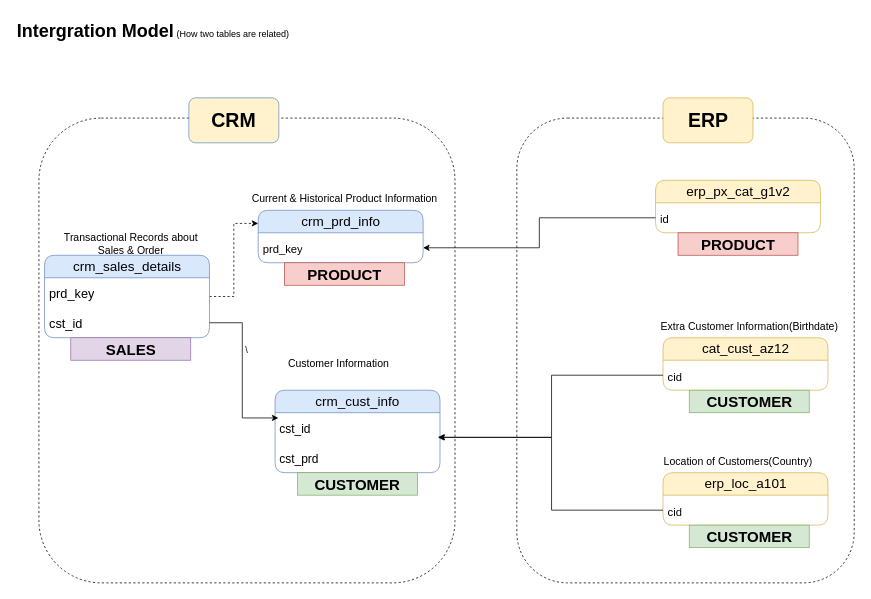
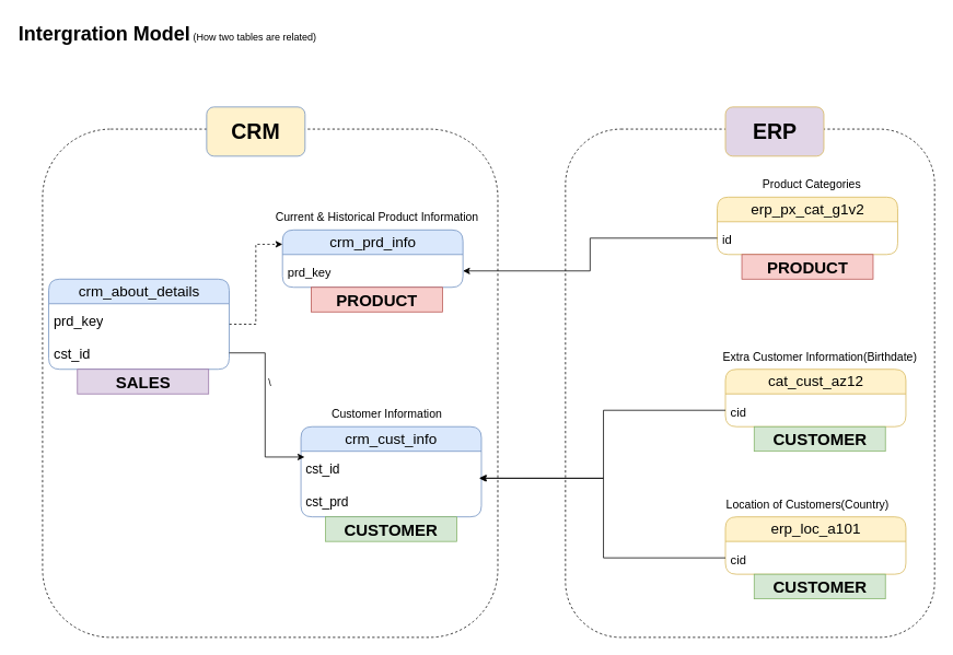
  <mxCell id="0" />
  <mxCell id="1" parent="0" />
  <mxCell id="2" value="&lt;h1 style=&quot;margin-top: 0px;&quot;&gt;Intergration Model&lt;/h1&gt;" style="text;html=1;whiteSpace=wrap;overflow=hidden;rounded=0;" parent="1" vertex="1"><mxGeometry x="20" y="20" width="270" height="50" as="geometry" /></mxCell>
  <mxCell id="3" value="(How two tables are related)" style="text;html=1;align=center;verticalAlign=middle;whiteSpace=wrap;rounded=0;" parent="1" vertex="1"><mxGeometry x="220" y="30" width="180" height="30" as="geometry" /></mxCell>
  <mxCell id="4" value="&lt;font style=&quot;font-size: 18px;&quot;&gt;crm_cust_info&lt;/font&gt;" style="swimlane;fontStyle=0;childLayout=stackLayout;horizontal=1;startSize=30;horizontalStack=0;resizeParent=1;resizeParentMax=0;resizeLast=0;collapsible=1;marginBottom=0;whiteSpace=wrap;html=1;rounded=1;fillColor=#dae8fc;strokeColor=#6c8ebf;" parent="1" vertex="1"><mxGeometry x="366" y="520" width="220" height="110" as="geometry"><mxRectangle x="250" y="160" width="60" height="30" as="alternateBounds" /></mxGeometry></mxCell>
  <mxCell id="5" value="&lt;font style=&quot;font-size: 16px;&quot;&gt;cst_id&lt;/font&gt;" style="text;strokeColor=none;fillColor=none;align=left;verticalAlign=middle;spacingLeft=4;spacingRight=4;overflow=hidden;points=[[0,0.5],[1,0.5]];portConstraint=eastwest;rotatable=0;whiteSpace=wrap;html=1;fontSize=20;" parent="4" vertex="1"><mxGeometry y="30" width="220" height="40" as="geometry" /></mxCell>
  <mxCell id="6" value="&lt;font style=&quot;font-size: 16px;&quot;&gt;cst_prd&lt;/font&gt;" style="text;strokeColor=none;fillColor=none;align=left;verticalAlign=middle;spacingLeft=4;spacingRight=4;overflow=hidden;points=[[0,0.5],[1,0.5]];portConstraint=eastwest;rotatable=0;whiteSpace=wrap;html=1;fontSize=20;" parent="4" vertex="1"><mxGeometry y="70" width="220" height="40" as="geometry" /></mxCell>
- <mxCell id="7" value="&lt;font style=&quot;font-size: 14px;&quot;&gt;Customer Information&lt;/font&gt;" style="text;html=1;align=center;verticalAlign=middle;whiteSpace=wrap;rounded=0;" parent="1" vertex="1"><mxGeometry x="336" y="470" width="230" height="30" as="geometry" /></mxCell>
+ <mxCell id="7" value="&lt;font style=&quot;font-size: 14px;&quot;&gt;Customer Information&lt;/font&gt;" style="text;html=1;align=center;verticalAlign=middle;whiteSpace=wrap;rounded=0;" parent="1" vertex="1"><mxGeometry x="356" y="490" width="230" height="30" as="geometry" /></mxCell>
  <mxCell id="8" value="&lt;font style=&quot;font-size: 18px;&quot;&gt;crm_prd_info&lt;/font&gt;" style="swimlane;fontStyle=0;childLayout=stackLayout;horizontal=1;startSize=30;horizontalStack=0;resizeParent=1;resizeParentMax=0;resizeLast=0;collapsible=1;marginBottom=0;whiteSpace=wrap;html=1;rounded=1;fillColor=#dae8fc;strokeColor=#6c8ebf;" parent="1" vertex="1"><mxGeometry x="343.5" y="280" width="220" height="70" as="geometry"><mxRectangle x="250" y="160" width="60" height="30" as="alternateBounds" /></mxGeometry></mxCell>
  <mxCell id="9" value="&lt;font style=&quot;font-size: 15px;&quot;&gt;prd_key&lt;/font&gt;" style="text;strokeColor=none;fillColor=none;align=left;verticalAlign=middle;spacingLeft=4;spacingRight=4;overflow=hidden;points=[[0,0.5],[1,0.5]];portConstraint=eastwest;rotatable=0;whiteSpace=wrap;html=1;fontSize=20;" parent="8" vertex="1"><mxGeometry y="30" width="220" height="40" as="geometry" /></mxCell>
  <mxCell id="10" value="&lt;font style=&quot;font-size: 14px;&quot;&gt;Current &amp;amp; Historical Product Information&lt;/font&gt;" style="text;html=1;align=center;verticalAlign=middle;whiteSpace=wrap;rounded=0;" parent="1" vertex="1"><mxGeometry x="328.5" y="250" width="260" height="30" as="geometry" /></mxCell>
  <mxCell id="11" style="edgeStyle=orthogonalEdgeStyle;rounded=0;orthogonalLoop=1;jettySize=auto;html=1;entryX=0;entryY=0.25;entryDx=0;entryDy=0;dashed=1;" parent="1" source="12" target="8" edge="1"><mxGeometry relative="1" as="geometry" /></mxCell>
- <mxCell id="12" value="&lt;font style=&quot;font-size: 18px;&quot;&gt;crm_sales_details&lt;/font&gt;" style="swimlane;fontStyle=0;childLayout=stackLayout;horizontal=1;startSize=30;horizontalStack=0;resizeParent=1;resizeParentMax=0;resizeLast=0;collapsible=1;marginBottom=0;whiteSpace=wrap;html=1;rounded=1;fillColor=#dae8fc;strokeColor=#6c8ebf;" parent="1" vertex="1"><mxGeometry x="58.5" y="340" width="220" height="110" as="geometry"><mxRectangle x="250" y="160" width="60" height="30" as="alternateBounds" /></mxGeometry></mxCell>
+ <mxCell id="12" value="&lt;font style=&quot;font-size: 18px;&quot;&gt;crm_about_details&lt;/font&gt;" style="swimlane;fontStyle=0;childLayout=stackLayout;horizontal=1;startSize=30;horizontalStack=0;resizeParent=1;resizeParentMax=0;resizeLast=0;collapsible=1;marginBottom=0;whiteSpace=wrap;html=1;rounded=1;fillColor=#dae8fc;strokeColor=#6c8ebf;" parent="1" vertex="1"><mxGeometry x="58.5" y="340" width="220" height="110" as="geometry"><mxRectangle x="250" y="160" width="60" height="30" as="alternateBounds" /></mxGeometry></mxCell>
  <mxCell id="13" value="&lt;font style=&quot;font-size: 17px;&quot;&gt;prd_key&lt;/font&gt;" style="text;strokeColor=none;fillColor=none;align=left;verticalAlign=middle;spacingLeft=4;spacingRight=4;overflow=hidden;points=[[0,0.5],[1,0.5]];portConstraint=eastwest;rotatable=0;whiteSpace=wrap;html=1;fontSize=20;" parent="12" vertex="1"><mxGeometry y="30" width="220" height="40" as="geometry" /></mxCell>
  <mxCell id="14" value="&lt;font style=&quot;font-size: 17px;&quot;&gt;cst_id&lt;/font&gt;" style="text;strokeColor=none;fillColor=none;align=left;verticalAlign=middle;spacingLeft=4;spacingRight=4;overflow=hidden;points=[[0,0.5],[1,0.5]];portConstraint=eastwest;rotatable=0;whiteSpace=wrap;html=1;fontSize=20;" parent="12" vertex="1"><mxGeometry y="70" width="220" height="40" as="geometry" /></mxCell>
- <mxCell id="15" value="&lt;font style=&quot;font-size: 14px;&quot;&gt;Transactional Records about Sales &amp;amp; Order&lt;/font&gt;" style="text;html=1;align=center;verticalAlign=middle;whiteSpace=wrap;rounded=0;" parent="1" vertex="1"><mxGeometry x="68.5" y="310" width="210" height="30" as="geometry" /></mxCell>
  <mxCell id="16" style="edgeStyle=orthogonalEdgeStyle;rounded=0;orthogonalLoop=1;jettySize=auto;html=1;exitX=1;exitY=0.5;exitDx=0;exitDy=0;entryX=0.02;entryY=0.175;entryDx=0;entryDy=0;entryPerimeter=0;" parent="1" source="14" target="5" edge="1"><mxGeometry relative="1" as="geometry" /></mxCell>
  <mxCell id="17" value="&lt;font style=&quot;font-size: 18px;&quot;&gt;cat_cust_az12&lt;/font&gt;" style="swimlane;fontStyle=0;childLayout=stackLayout;horizontal=1;startSize=30;horizontalStack=0;resizeParent=1;resizeParentMax=0;resizeLast=0;collapsible=1;marginBottom=0;whiteSpace=wrap;html=1;rounded=1;fillColor=#fff2cc;strokeColor=#d6b656;" parent="1" vertex="1"><mxGeometry x="883.5" y="450" width="220" height="70" as="geometry"><mxRectangle x="250" y="160" width="60" height="30" as="alternateBounds" /></mxGeometry></mxCell>
  <mxCell id="18" value="&lt;font style=&quot;font-size: 15px;&quot;&gt;cid&lt;/font&gt;" style="text;strokeColor=none;fillColor=none;align=left;verticalAlign=middle;spacingLeft=4;spacingRight=4;overflow=hidden;points=[[0,0.5],[1,0.5]];portConstraint=eastwest;rotatable=0;whiteSpace=wrap;html=1;fontSize=20;" parent="17" vertex="1"><mxGeometry y="30" width="220" height="40" as="geometry" /></mxCell>
  <mxCell id="19" value="&lt;font style=&quot;font-size: 14px;&quot;&gt;Extra Customer Information(Birthdate)&lt;/font&gt;" style="text;html=1;align=center;verticalAlign=middle;whiteSpace=wrap;rounded=0;" parent="1" vertex="1"><mxGeometry x="868.5" y="420" width="260" height="30" as="geometry" /></mxCell>
  <mxCell id="20" style="edgeStyle=orthogonalEdgeStyle;rounded=0;orthogonalLoop=1;jettySize=auto;html=1;entryX=0.987;entryY=0.822;entryDx=0;entryDy=0;entryPerimeter=0;" parent="1" source="18" target="5" edge="1"><mxGeometry relative="1" as="geometry" /></mxCell>
  <mxCell id="21" value="&lt;font style=&quot;font-size: 18px;&quot;&gt;erp_loc_a101&lt;/font&gt;" style="swimlane;fontStyle=0;childLayout=stackLayout;horizontal=1;startSize=30;horizontalStack=0;resizeParent=1;resizeParentMax=0;resizeLast=0;collapsible=1;marginBottom=0;whiteSpace=wrap;html=1;rounded=1;fillColor=#fff2cc;strokeColor=#d6b656;" parent="1" vertex="1"><mxGeometry x="883.5" y="630" width="220" height="70" as="geometry"><mxRectangle x="250" y="160" width="60" height="30" as="alternateBounds" /></mxGeometry></mxCell>
  <mxCell id="22" value="&lt;font style=&quot;font-size: 15px;&quot;&gt;cid&lt;/font&gt;" style="text;strokeColor=none;fillColor=none;align=left;verticalAlign=middle;spacingLeft=4;spacingRight=4;overflow=hidden;points=[[0,0.5],[1,0.5]];portConstraint=eastwest;rotatable=0;whiteSpace=wrap;html=1;fontSize=20;" parent="21" vertex="1"><mxGeometry y="30" width="220" height="40" as="geometry" /></mxCell>
  <mxCell id="23" value="&lt;font style=&quot;font-size: 14px;&quot;&gt;Location of Customers(Country)&lt;/font&gt;" style="text;html=1;align=center;verticalAlign=middle;whiteSpace=wrap;rounded=0;" parent="1" vertex="1"><mxGeometry x="853.5" y="600" width="260" height="30" as="geometry" /></mxCell>
  <mxCell id="24" style="edgeStyle=orthogonalEdgeStyle;rounded=0;orthogonalLoop=1;jettySize=auto;html=1;entryX=0.992;entryY=0.822;entryDx=0;entryDy=0;entryPerimeter=0;" parent="1" source="22" target="5" edge="1"><mxGeometry relative="1" as="geometry" /></mxCell>
  <mxCell id="25" value="&lt;font style=&quot;font-size: 18px;&quot;&gt;erp_px_cat_g1v2&lt;/font&gt;" style="swimlane;fontStyle=0;childLayout=stackLayout;horizontal=1;startSize=30;horizontalStack=0;resizeParent=1;resizeParentMax=0;resizeLast=0;collapsible=1;marginBottom=0;whiteSpace=wrap;html=1;rounded=1;fillColor=#fff2cc;strokeColor=#d6b656;" parent="1" vertex="1"><mxGeometry x="873.5" y="240" width="220" height="70" as="geometry"><mxRectangle x="250" y="160" width="60" height="30" as="alternateBounds" /></mxGeometry></mxCell>
  <mxCell id="26" value="&lt;font style=&quot;font-size: 15px;&quot;&gt;id&lt;/font&gt;" style="text;strokeColor=none;fillColor=none;align=left;verticalAlign=middle;spacingLeft=4;spacingRight=4;overflow=hidden;points=[[0,0.5],[1,0.5]];portConstraint=eastwest;rotatable=0;whiteSpace=wrap;html=1;fontSize=20;" parent="25" vertex="1"><mxGeometry y="30" width="220" height="40" as="geometry" /></mxCell>
+ <mxCell id="27" value="&lt;font style=&quot;font-size: 14px;&quot;&gt;Product Categories&lt;/font&gt;" style="text;html=1;align=center;verticalAlign=middle;whiteSpace=wrap;rounded=0;" parent="1" vertex="1"><mxGeometry x="858.5" y="210" width="260" height="30" as="geometry" /></mxCell>
  <mxCell id="28" style="edgeStyle=orthogonalEdgeStyle;rounded=0;orthogonalLoop=1;jettySize=auto;html=1;" parent="1" source="26" target="9" edge="1"><mxGeometry relative="1" as="geometry" /></mxCell>
  <mxCell id="29" value="" style="rounded=1;whiteSpace=wrap;html=1;fillColor=none;dashed=1;" parent="1" vertex="1"><mxGeometry x="688.5" y="157" width="450" height="620" as="geometry" /></mxCell>
  <mxCell id="30" value="\" style="rounded=1;whiteSpace=wrap;html=1;fillColor=none;dashed=1;" parent="1" vertex="1"><mxGeometry x="51" y="157" width="555" height="620" as="geometry" /></mxCell>
  <mxCell id="31" value="&lt;b&gt;CRM&lt;/b&gt;" style="rounded=1;whiteSpace=wrap;html=1;fillColor=#fff2cc;strokeColor=#6c8ebf;fontSize=26;" parent="1" vertex="1"><mxGeometry x="251" y="130" width="120" height="60" as="geometry" /></mxCell>
- <mxCell id="32" value="&lt;b&gt;ERP&lt;/b&gt;" style="rounded=1;whiteSpace=wrap;html=1;fillColor=#fff2cc;strokeColor=#d6b656;fontSize=26;" parent="1" vertex="1"><mxGeometry x="883.5" y="130" width="120" height="60" as="geometry" /></mxCell>
+ <mxCell id="32" value="&lt;b&gt;ERP&lt;/b&gt;" style="rounded=1;whiteSpace=wrap;html=1;fillColor=#e1d5e7;strokeColor=#d6b656;fontSize=26;" parent="1" vertex="1"><mxGeometry x="883.5" y="130" width="120" height="60" as="geometry" /></mxCell>
  <mxCell id="33" value="&lt;b&gt;PRODUCT&lt;/b&gt;" style="text;html=1;strokeColor=#b85450;fillColor=#f8cecc;align=center;verticalAlign=middle;whiteSpace=wrap;overflow=hidden;fontSize=20;" parent="1" vertex="1"><mxGeometry x="378.5" y="350" width="160" height="30" as="geometry" /></mxCell>
  <mxCell id="34" value="&lt;b&gt;CUSTOMER&lt;/b&gt;" style="text;html=1;strokeColor=#82b366;fillColor=#d5e8d4;align=center;verticalAlign=middle;whiteSpace=wrap;overflow=hidden;fontSize=20;" parent="1" vertex="1"><mxGeometry x="396" y="630" width="160" height="30" as="geometry" /></mxCell>
  <mxCell id="35" value="&lt;b&gt;PRODUCT&lt;/b&gt;" style="text;html=1;strokeColor=#b85450;fillColor=#f8cecc;align=center;verticalAlign=middle;whiteSpace=wrap;overflow=hidden;fontSize=20;" parent="1" vertex="1"><mxGeometry x="903.5" y="310" width="160" height="30" as="geometry" /></mxCell>
  <mxCell id="36" value="&lt;b&gt;CUSTOMER&lt;/b&gt;" style="text;html=1;strokeColor=#82b366;fillColor=#d5e8d4;align=center;verticalAlign=middle;whiteSpace=wrap;overflow=hidden;fontSize=20;" parent="1" vertex="1"><mxGeometry x="918.5" y="520" width="160" height="30" as="geometry" /></mxCell>
  <mxCell id="37" value="&lt;b&gt;CUSTOMER&lt;/b&gt;" style="text;html=1;strokeColor=#82b366;fillColor=#d5e8d4;align=center;verticalAlign=middle;whiteSpace=wrap;overflow=hidden;fontSize=20;" parent="1" vertex="1"><mxGeometry x="918.5" y="700" width="160" height="30" as="geometry" /></mxCell>
  <mxCell id="38" value="&lt;b&gt;SALES&lt;/b&gt;" style="text;html=1;strokeColor=#9673a6;fillColor=#e1d5e7;align=center;verticalAlign=middle;whiteSpace=wrap;overflow=hidden;fontSize=20;" parent="1" vertex="1"><mxGeometry x="93.5" y="450" width="160" height="30" as="geometry" /></mxCell>
